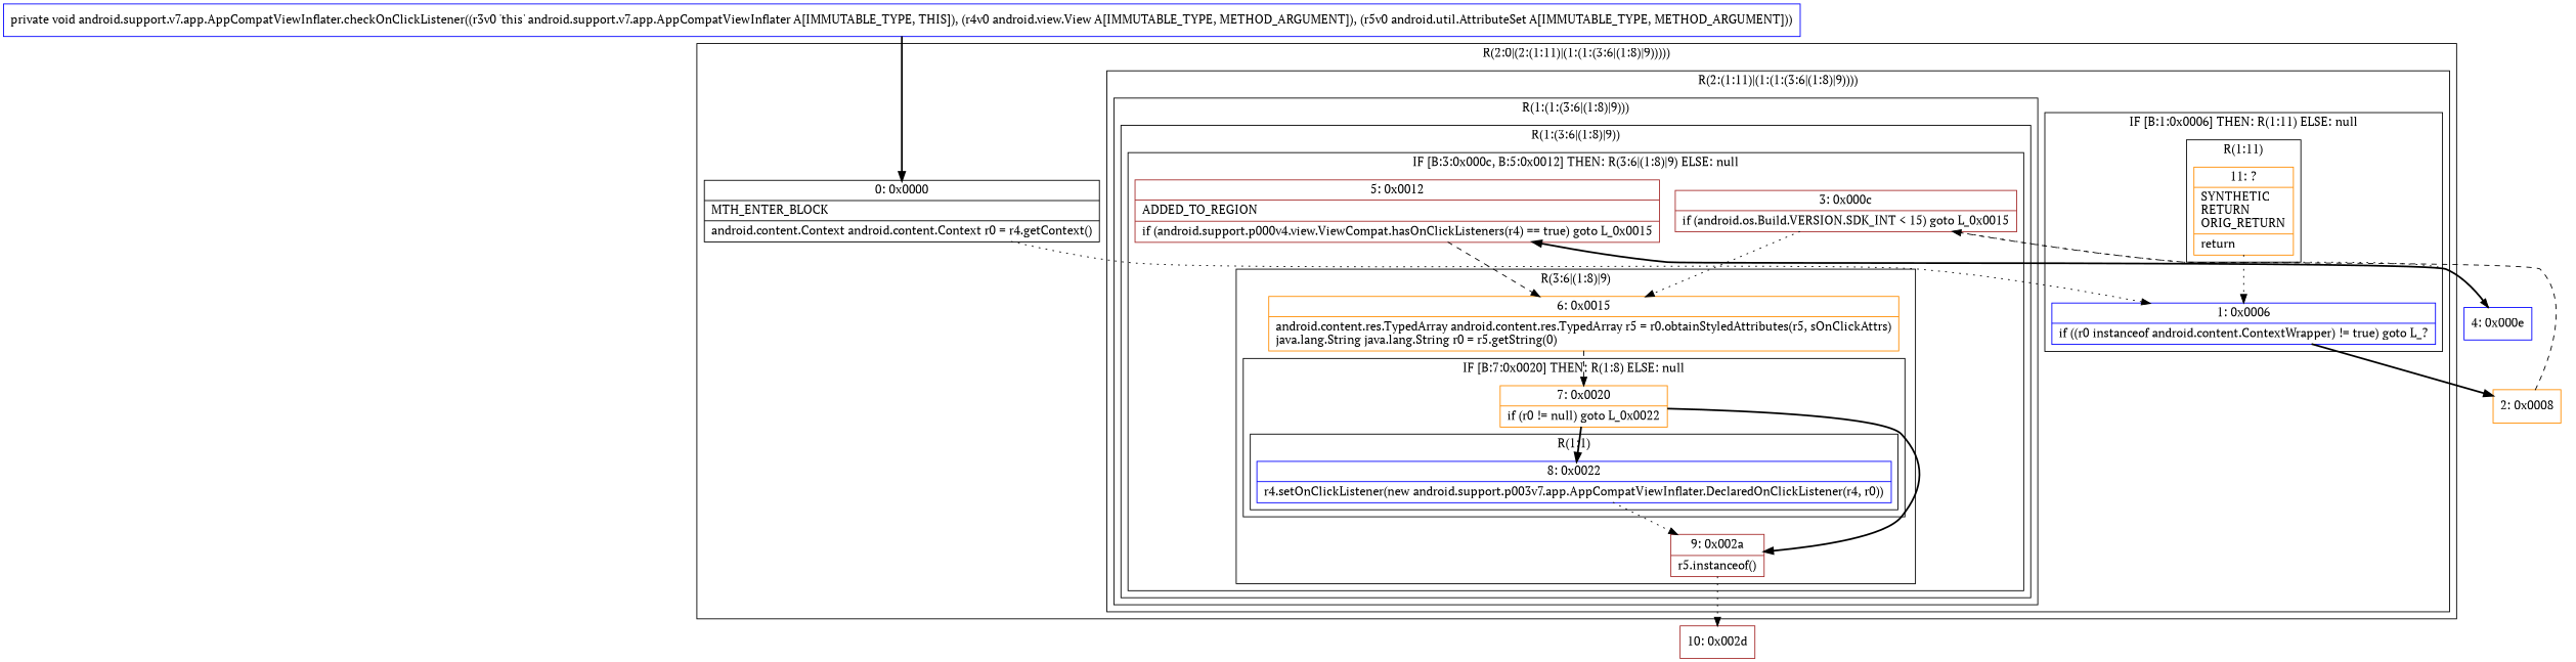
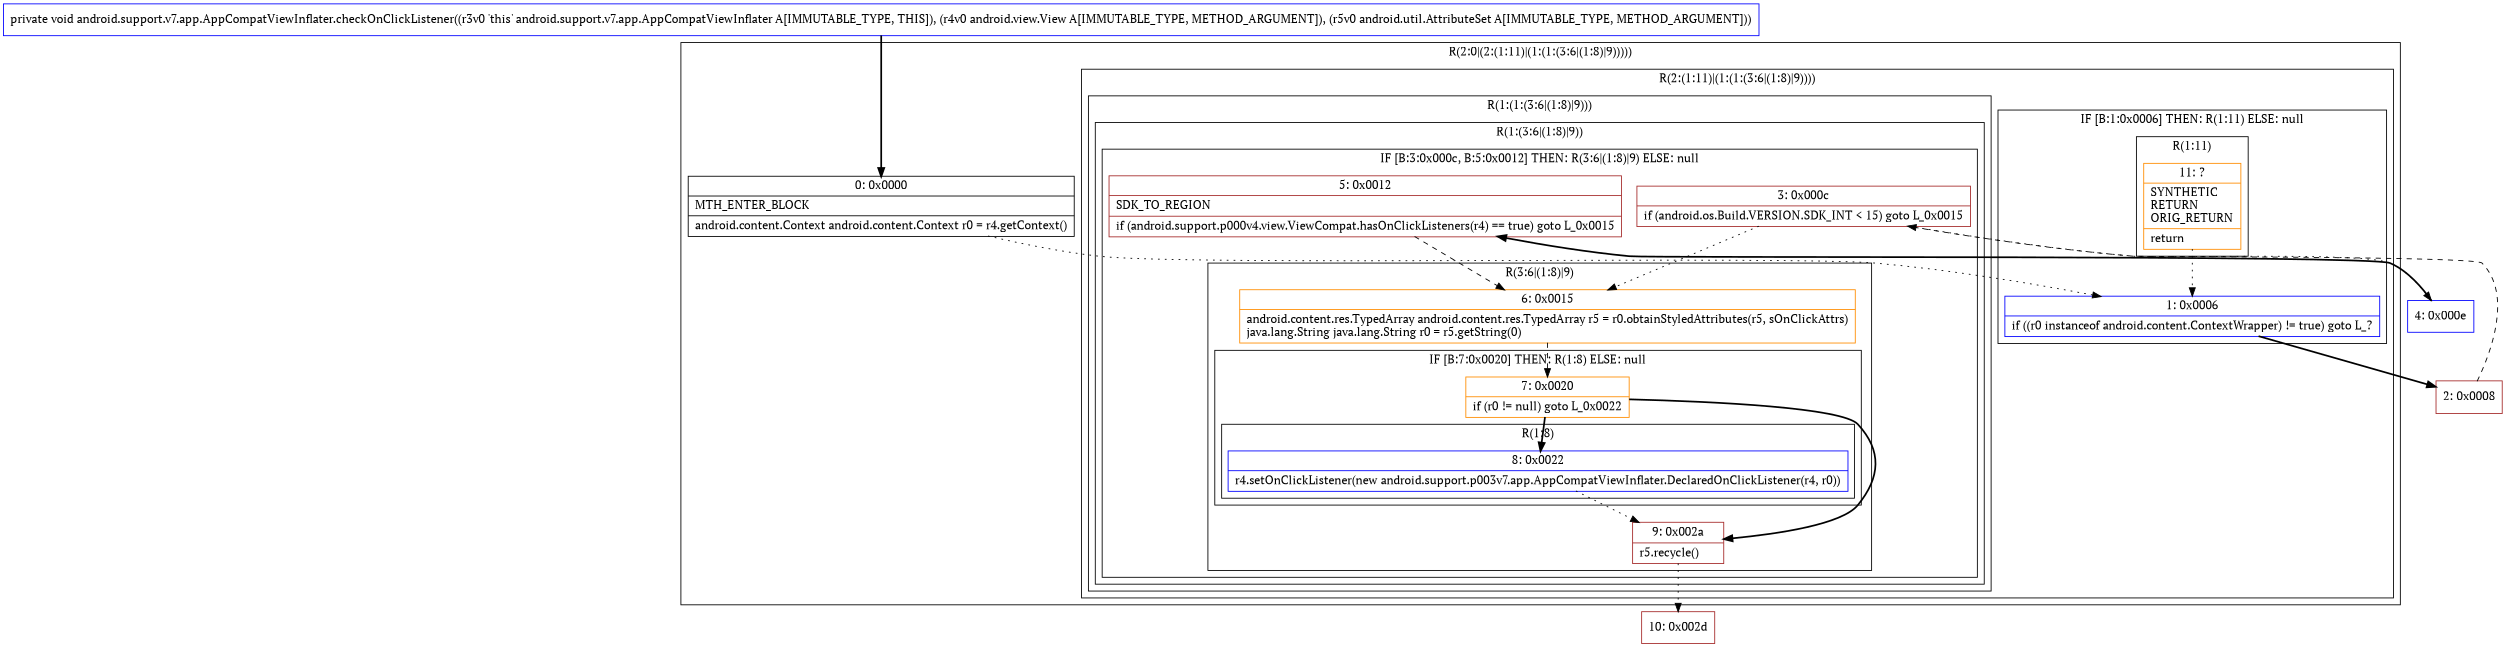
  digraph {
    fontname="PT Serif"
    node [color=darkorange fontname="PT Serif" shape=record]
    edge [fontname="PT Serif" style=dotted]
    n1 [label="{11\:\ ?|SYNTHETIC\lRETURN\lORIG_RETURN\l|return\l}"]
    n2 [color=blue label="{1\:\ 0x0006|if ((r0 instanceof android.content.ContextWrapper) != true) goto L_?\l}"]
    n3 [color=blue label="{8\:\ 0x0022|r4.setOnClickListener(new android.support.p003v7.app.AppCompatViewInflater.DeclaredOnClickListener(r4, r0))\l}"]
    n4 [label="{7\:\ 0x0020|if (r0 != null) goto L_0x0022\l}"]
    n5 [label="{6\:\ 0x0015|android.content.res.TypedArray android.content.res.TypedArray r5 = r0.obtainStyledAttributes(r5, sOnClickAttrs)\ljava.lang.String java.lang.String r0 = r5.getString(0)\l}"]
-   n6 [color=brown label="{9\:\ 0x002a|r5.instanceof()\l}"]
+   n6 [color=brown label="{9\:\ 0x002a|r5.recycle()\l}"]
    n7 [color=brown label="{3\:\ 0x000c|if (android.os.Build.VERSION.SDK_INT \< 15) goto L_0x0015\l}"]
-   n8 [color=brown label="{5\:\ 0x0012|ADDED_TO_REGION\l|if (android.support.p000v4.view.ViewCompat.hasOnClickListeners(r4) == true) goto L_0x0015\l}"]
+   n8 [color=brown label="{5\:\ 0x0012|SDK_TO_REGION\l|if (android.support.p000v4.view.ViewCompat.hasOnClickListeners(r4) == true) goto L_0x0015\l}"]
    n9 [color=black label="{0\:\ 0x0000|MTH_ENTER_BLOCK\l|android.content.Context android.content.Context r0 = r4.getContext()\l}"]
-   n10 [label="{2\:\ 0x0008}"]
+   n10 [color=brown label="{2\:\ 0x0008}"]
    n11 [color=brown label="{10\:\ 0x002d}"]
    n12 [color=blue label="{4\:\ 0x000e}"]
    n13 [color=blue label="{private void android.support.v7.app.AppCompatViewInflater.checkOnClickListener((r3v0 'this' android.support.v7.app.AppCompatViewInflater A[IMMUTABLE_TYPE, THIS]), (r4v0 android.view.View A[IMMUTABLE_TYPE, METHOD_ARGUMENT]), (r5v0 android.util.AttributeSet A[IMMUTABLE_TYPE, METHOD_ARGUMENT])) }"]
    subgraph cluster_1 {
      label="R(2:0|(2:(1:11)|(1:(1:(3:6|(1:8)|9)))))"
      n9
      subgraph cluster_2 {
        label="R(2:(1:11)|(1:(1:(3:6|(1:8)|9))))"
        subgraph cluster_3 {
          label="IF [B:1:0x0006] THEN: R(1:11) ELSE: null"
          n2
          subgraph cluster_4 {
            label="R(1:11)"
            n1
          }
        }
        subgraph cluster_5 {
          label="R(1:(1:(3:6|(1:8)|9)))"
          subgraph cluster_6 {
            label="R(1:(3:6|(1:8)|9))"
            subgraph cluster_7 {
              label="IF [B:3:0x000c, B:5:0x0012] THEN: R(3:6|(1:8)|9) ELSE: null"
              n7
              n8
              subgraph cluster_8 {
                label="R(3:6|(1:8)|9)"
                n5
                n6
                subgraph cluster_9 {
                  label="IF [B:7:0x0020] THEN: R(1:8) ELSE: null"
                  n4
                  subgraph cluster_10 {
-                   label="R(1:1)"
+                   label="R(1:8)"
                    n3
                  }
                }
              }
            }
          }
        }
      }
    }
    n1 -> n2
    n2 -> n10 [style=bold]
    n3 -> n6
    n4 -> n3 [style=bold]
    n4 -> n6 [style=bold]
    n5 -> n4 [style=dashed]
    n6 -> n11
    n7 -> n5
    n7 -> n12
    n8 -> n5 [style=dashed]
    n9 -> n2
    n10 -> n7 [style=dashed]
    n12 -> n8 [style=bold]
    n13 -> n9 [style=bold]
  }
